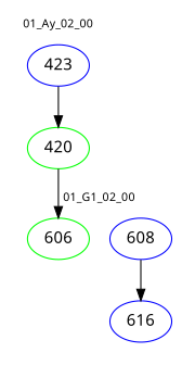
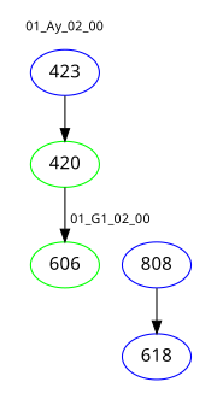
  digraph {
    fontname="Noto Sans"
    node [color=blue fontname="Noto Sans"]
    edge [color=black fontname="Noto Sans"]
    n1 [label=423]
    n2 [color=green label=420]
-   n3 [label=608]
+   n3 [label=808]
    n4 [color=green label=606]
-   n5 [label=616]
+   n5 [label=618]
    subgraph cluster_1 {
      color=white
      fontsize=10
      label="01_Ay_02_00"
      n1
      n2
    }
    subgraph cluster_2 {
      color=white
      fontsize=10
      label="01_G1_02_00"
      n3
      n4
      n5
    }
    n1 -> n2
    n2 -> n4
    n3 -> n5
  }
